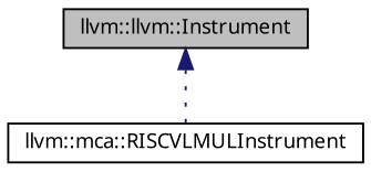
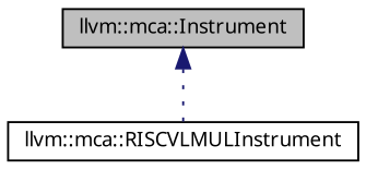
  digraph {
    fontname="Noto Sans"
    node [color=black fontname="Noto Sans" fontsize=10 shape=record]
-   n1 [fillcolor=grey75 fontcolor=black height=0.2 label="llvm::llvm::Instrument" style=filled width=0.4]
+   n1 [fillcolor=grey75 fontcolor=black height=0.2 label="llvm::mca::Instrument" style=filled width=0.4]
    n2 [height=0.2 label="llvm::mca::RISCVLMULInstrument" width=0.4]
    n1 -> n2 [color=midnightblue dir=back fontname="Noto Sans" fontsize=10 labelfontname=Helvetica labelfontsize=10 style=dotted]
  }
